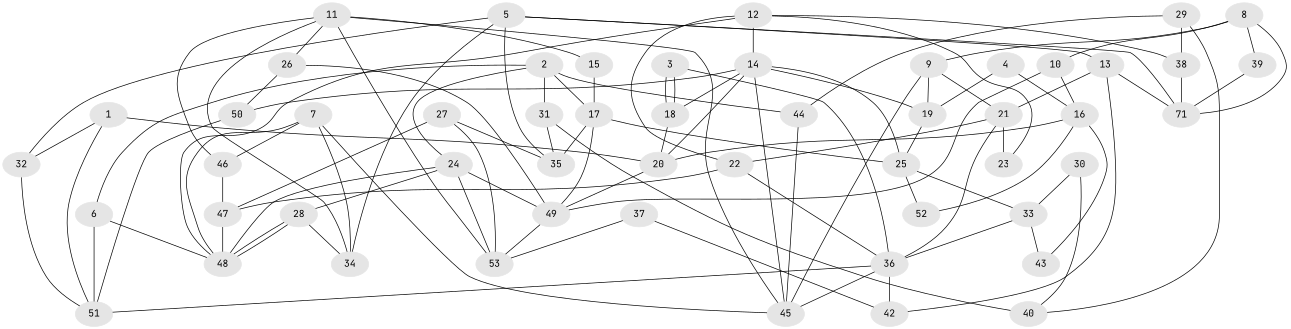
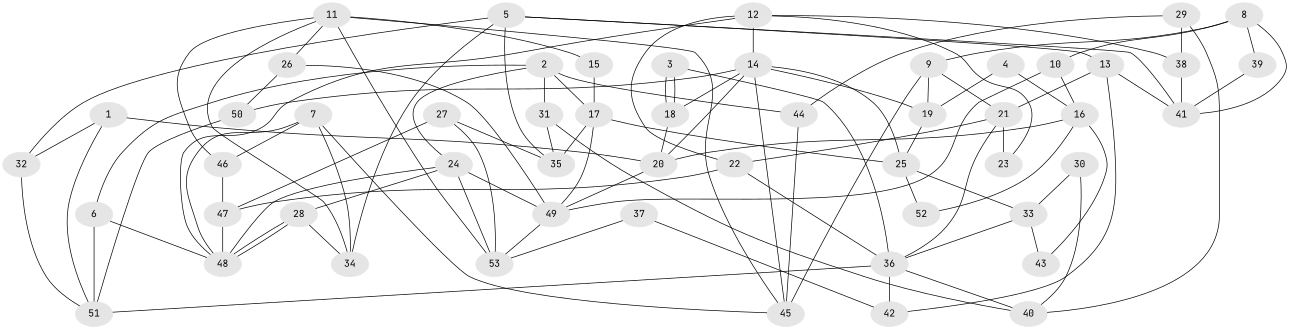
  graph {
    fontname="JetBrains Mono"
    node [color=gray90 fontname="JetBrains Mono" style=filled]
    edge [fontname="JetBrains Mono"]
    1
    20
    32
    51
    49
    2
    6
    17
    24
    31
    44
    48
    35
    25
    53
    28
    40
    45
    3
    18
    36
    42
    4
    16
    19
    43
    52
    5
    13
    34
-   41 [label=71]
+   41
    21
    7
    46
    47
    8
    9
    10
    39
    22
    23
    11
    15
    26
    50
    12
    14
    38
    33
    27
    29
    30
    37
    1 -- 20
    1 -- 32
    1 -- 51
    20 -- 49
    32 -- 51
    49 -- 53
    2 -- 6
    2 -- 17
    2 -- 24
    2 -- 31
    2 -- 44
    6 -- 51
    6 -- 48
    17 -- 49
    17 -- 35
    17 -- 25
    24 -- 49
    24 -- 48
    24 -- 53
    24 -- 28
    31 -- 35
    31 -- 40
    44 -- 45
    25 -- 52
    25 -- 33
    28 -- 48
    28 -- 48
    28 -- 34
    3 -- 18
    3 -- 18
    3 -- 36
    18 -- 20
    36 -- 51
-   36 -- 45
+   36 -- 40
    36 -- 42
    4 -- 16
    4 -- 19
    16 -- 20
    16 -- 43
    16 -- 52
    19 -- 25
    5 -- 32
    5 -- 35
    5 -- 13
    5 -- 34
    5 -- 41
    13 -- 42
    13 -- 41
    13 -- 21
    21 -- 36
    21 -- 22
    21 -- 23
    7 -- 48
    7 -- 45
    7 -- 34
    7 -- 46
    46 -- 47
    47 -- 48
    8 -- 41
    8 -- 9
    8 -- 10
    8 -- 39
    9 -- 45
    9 -- 19
    9 -- 21
    10 -- 49
    10 -- 16
    39 -- 41
    22 -- 36
    22 -- 47
    11 -- 53
    11 -- 45
    11 -- 34
    11 -- 46
    11 -- 15
    11 -- 26
    15 -- 17
    26 -- 49
    26 -- 50
    50 -- 51
    12 -- 48
    12 -- 22
    12 -- 23
    12 -- 14
    12 -- 38
    14 -- 20
    14 -- 25
    14 -- 45
    14 -- 18
    14 -- 19
    14 -- 50
    38 -- 41
    33 -- 36
    33 -- 43
    27 -- 35
    27 -- 53
    27 -- 47
    29 -- 44
    29 -- 40
    29 -- 38
    30 -- 40
    30 -- 33
    37 -- 53
    37 -- 42
  }
